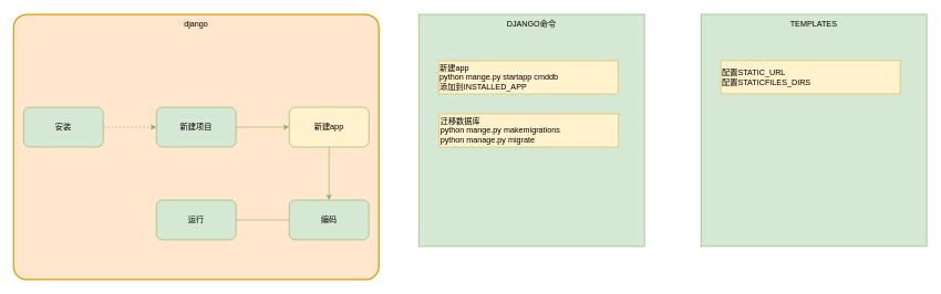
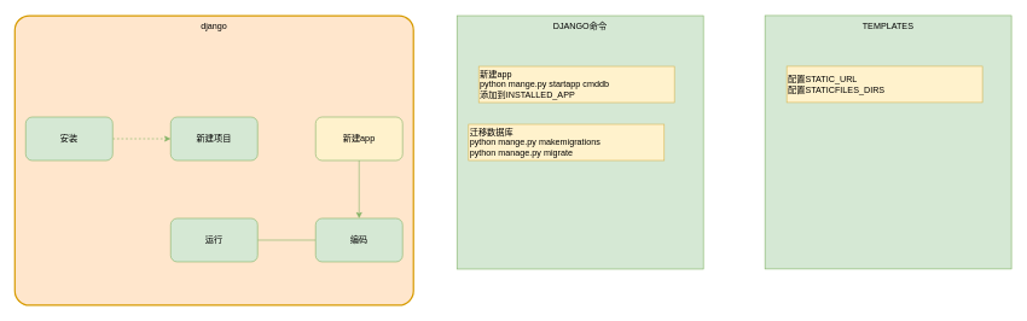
  <mxCell id="0" />
  <mxCell id="1" parent="0" />
  <mxCell id="2" value="DJANGO命令" style="text;html=1;strokeColor=#82b366;fillColor=#d5e8d4;align=center;verticalAlign=top;whiteSpace=wrap;rounded=0;" vertex="1" parent="1"><mxGeometry x="630" y="21" width="340" height="350" as="geometry" /></mxCell>
  <mxCell id="3" value="django" style="rounded=1;whiteSpace=wrap;html=1;strokeWidth=2;fillColor=#ffe6cc;strokeColor=#d79b00;verticalAlign=top;arcSize=5;" parent="1" vertex="1"><mxGeometry x="20" y="21" width="550" height="400" as="geometry" /></mxCell>
  <mxCell id="4" value="" style="edgeStyle=orthogonalEdgeStyle;rounded=0;orthogonalLoop=1;jettySize=auto;html=1;fillColor=#d5e8d4;strokeColor=#82b366;dashed=1;" edge="1" parent="1" source="5" target="7"><mxGeometry relative="1" as="geometry" /></mxCell>
  <mxCell id="5" value="安装" style="rounded=1;whiteSpace=wrap;html=1;fillColor=#d5e8d4;strokeColor=#82b366;" vertex="1" parent="1"><mxGeometry x="35" y="161" width="120" height="60" as="geometry" /></mxCell>
- <mxCell id="6" value="" style="edgeStyle=orthogonalEdgeStyle;rounded=0;orthogonalLoop=1;jettySize=auto;html=1;fillColor=#d5e8d4;strokeColor=#82b366;" edge="1" parent="1" source="7" target="9"><mxGeometry relative="1" as="geometry" /></mxCell>
  <mxCell id="7" value="新建项目" style="rounded=1;whiteSpace=wrap;html=1;fillColor=#d5e8d4;strokeColor=#82b366;" vertex="1" parent="1"><mxGeometry x="235" y="161" width="120" height="60" as="geometry" /></mxCell>
  <mxCell id="8" value="" style="edgeStyle=orthogonalEdgeStyle;rounded=0;orthogonalLoop=1;jettySize=auto;html=1;fillColor=#d5e8d4;strokeColor=#82b366;" edge="1" parent="1" source="9" target="11"><mxGeometry relative="1" as="geometry" /></mxCell>
  <mxCell id="9" value="新建app" style="rounded=1;whiteSpace=wrap;html=1;fillColor=#fff2cc;strokeColor=#82b366;" vertex="1" parent="1"><mxGeometry x="435" y="161" width="120" height="60" as="geometry" /></mxCell>
  <mxCell id="10" value="" style="edgeStyle=orthogonalEdgeStyle;rounded=0;orthogonalLoop=1;jettySize=auto;html=1;fillColor=#d5e8d4;strokeColor=#82b366;endArrow=none;" edge="1" parent="1" source="11" target="12"><mxGeometry relative="1" as="geometry" /></mxCell>
  <mxCell id="11" value="编码" style="rounded=1;whiteSpace=wrap;html=1;fillColor=#d5e8d4;strokeColor=#82b366;" vertex="1" parent="1"><mxGeometry x="435" y="301" width="120" height="60" as="geometry" /></mxCell>
  <mxCell id="12" value="运行" style="rounded=1;whiteSpace=wrap;html=1;fillColor=#d5e8d4;strokeColor=#82b366;" vertex="1" parent="1"><mxGeometry x="235" y="301" width="120" height="60" as="geometry" /></mxCell>
  <mxCell id="13" value="新建app&lt;br&gt;python mange.py startapp cmddb&lt;br&gt;添加到INSTALLED_APP&lt;br&gt;" style="text;html=1;strokeColor=#d6b656;fillColor=#fff2cc;align=left;verticalAlign=middle;whiteSpace=wrap;rounded=0;" vertex="1" parent="1"><mxGeometry x="660" y="91" width="270" height="50" as="geometry" /></mxCell>
- <mxCell id="14" value="迁移数据库&lt;br&gt;python mange.py makemigrations&lt;br&gt;python manage.py migrate&lt;br&gt;" style="text;html=1;strokeColor=#d6b656;fillColor=#fff2cc;align=left;verticalAlign=middle;whiteSpace=wrap;rounded=0;" vertex="1" parent="1"><mxGeometry x="661" y="171" width="270" height="50" as="geometry" /></mxCell>
+ <mxCell id="14" value="迁移数据库&lt;br&gt;python mange.py makemigrations&lt;br&gt;python manage.py migrate&lt;br&gt;" style="text;html=1;strokeColor=#d6b656;fillColor=#fff2cc;align=left;verticalAlign=middle;whiteSpace=wrap;rounded=0;" vertex="1" parent="1"><mxGeometry x="646" y="171" width="270" height="50" as="geometry" /></mxCell>
  <mxCell id="15" value="TEMPLATES" style="text;html=1;strokeColor=#82b366;fillColor=#d5e8d4;align=center;verticalAlign=top;whiteSpace=wrap;rounded=0;" vertex="1" parent="1"><mxGeometry x="1055" y="20.853" width="340" height="350" as="geometry" /></mxCell>
  <mxCell id="16" value="&lt;span&gt;配置STATIC_URL&lt;br&gt;&lt;/span&gt;配置STATICFILES_DIRS&lt;br&gt;" style="text;html=1;strokeColor=#d6b656;fillColor=#fff2cc;align=left;verticalAlign=middle;whiteSpace=wrap;rounded=0;" vertex="1" parent="1"><mxGeometry x="1085" y="90.853" width="270" height="50" as="geometry" /></mxCell>
